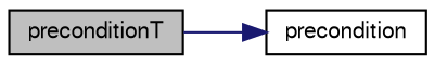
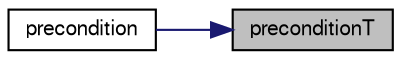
  digraph {
    rankdir=LR
    node [color=black fontname=FreeSans fontsize=10 shape=record]
    n1 [fillcolor=grey75 fontcolor=black height=0.2 label=preconditionT style=filled width=0.4]
    n2 [height=0.2 label=precondition width=0.4]
-   n1 -> n2 [color=midnightblue fontname=FreeSans fontsize=10 labelfontname=FreeSans labelfontsize=10 style=solid]
+   n2 -> n1 [color=midnightblue fontname=FreeSans fontsize=10 labelfontname=FreeSans labelfontsize=10 style=solid]
  }
